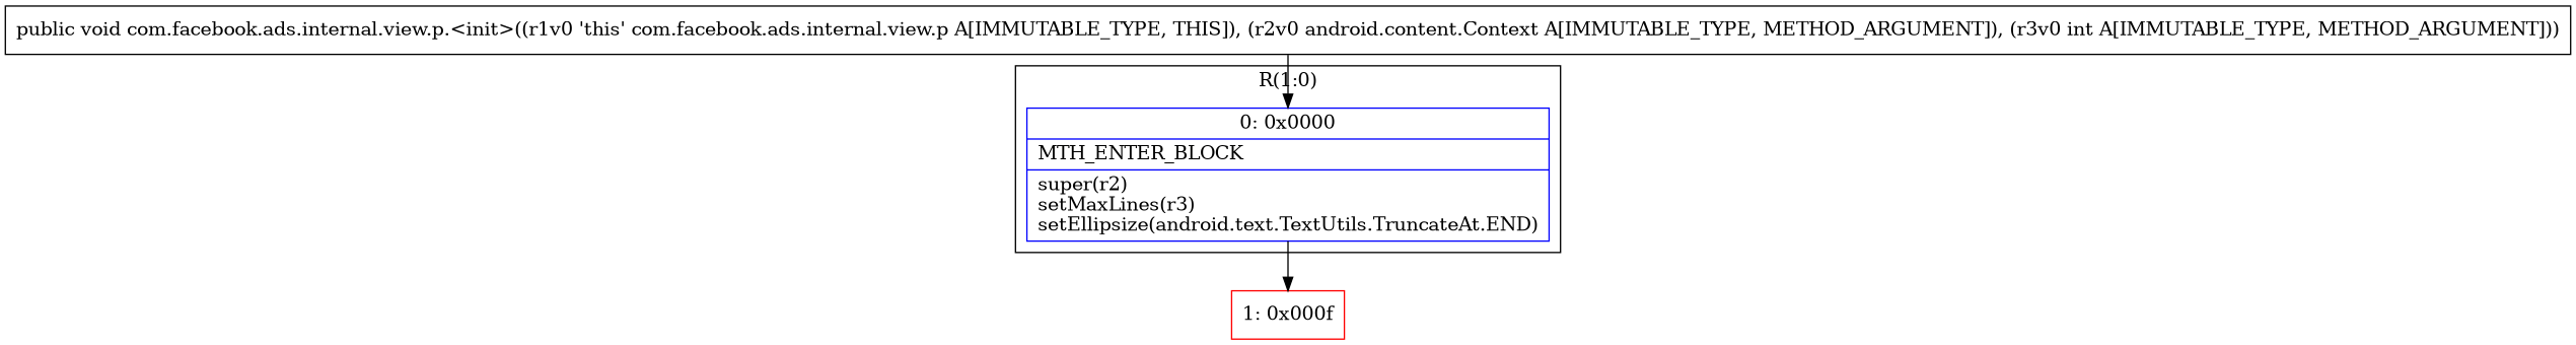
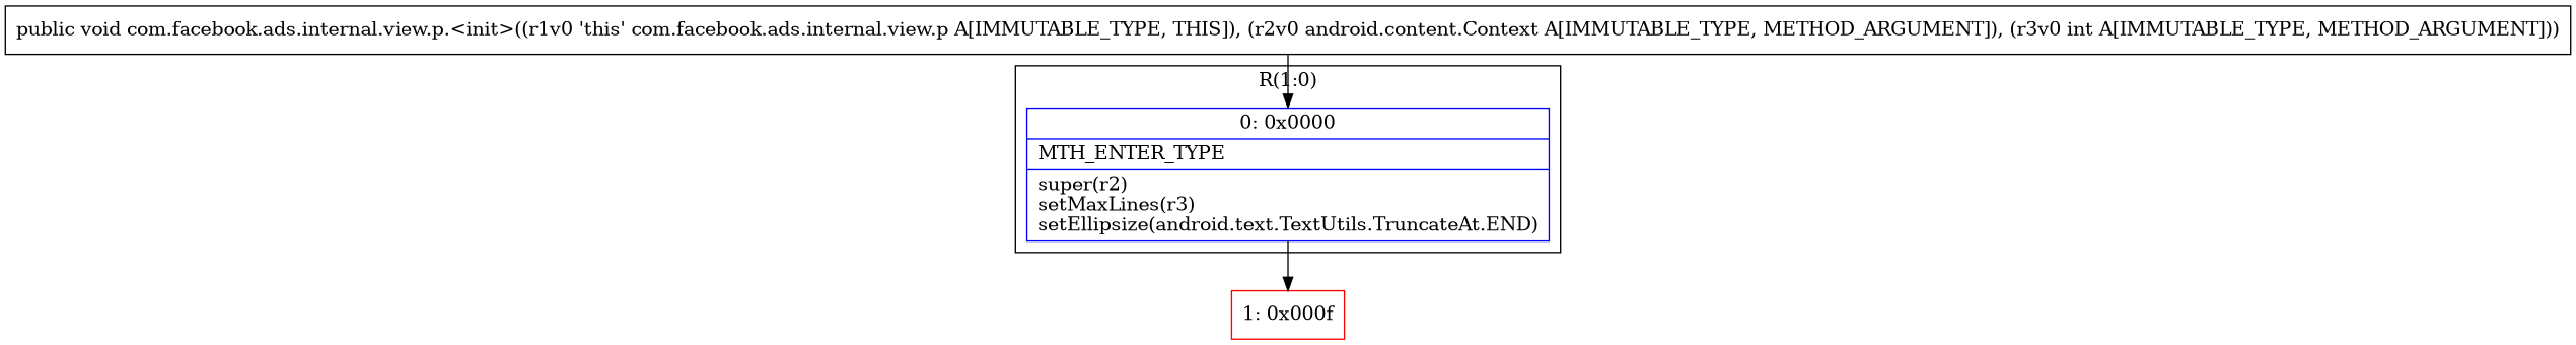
  digraph {
    node [shape=record]
-   n1 [color=blue label="{0\:\ 0x0000|MTH_ENTER_BLOCK\l|super(r2)\lsetMaxLines(r3)\lsetEllipsize(android.text.TextUtils.TruncateAt.END)\l}"]
+   n1 [color=blue label="{0\:\ 0x0000|MTH_ENTER_TYPE\l|super(r2)\lsetMaxLines(r3)\lsetEllipsize(android.text.TextUtils.TruncateAt.END)\l}"]
    n2 [color=red label="{1\:\ 0x000f}"]
    n3 [label="{public void com.facebook.ads.internal.view.p.\<init\>((r1v0 'this' com.facebook.ads.internal.view.p A[IMMUTABLE_TYPE, THIS]), (r2v0 android.content.Context A[IMMUTABLE_TYPE, METHOD_ARGUMENT]), (r3v0 int A[IMMUTABLE_TYPE, METHOD_ARGUMENT])) }"]
    subgraph cluster_1 {
      label="R(1:0)"
      n1
    }
    n1 -> n2
    n3 -> n1
  }
